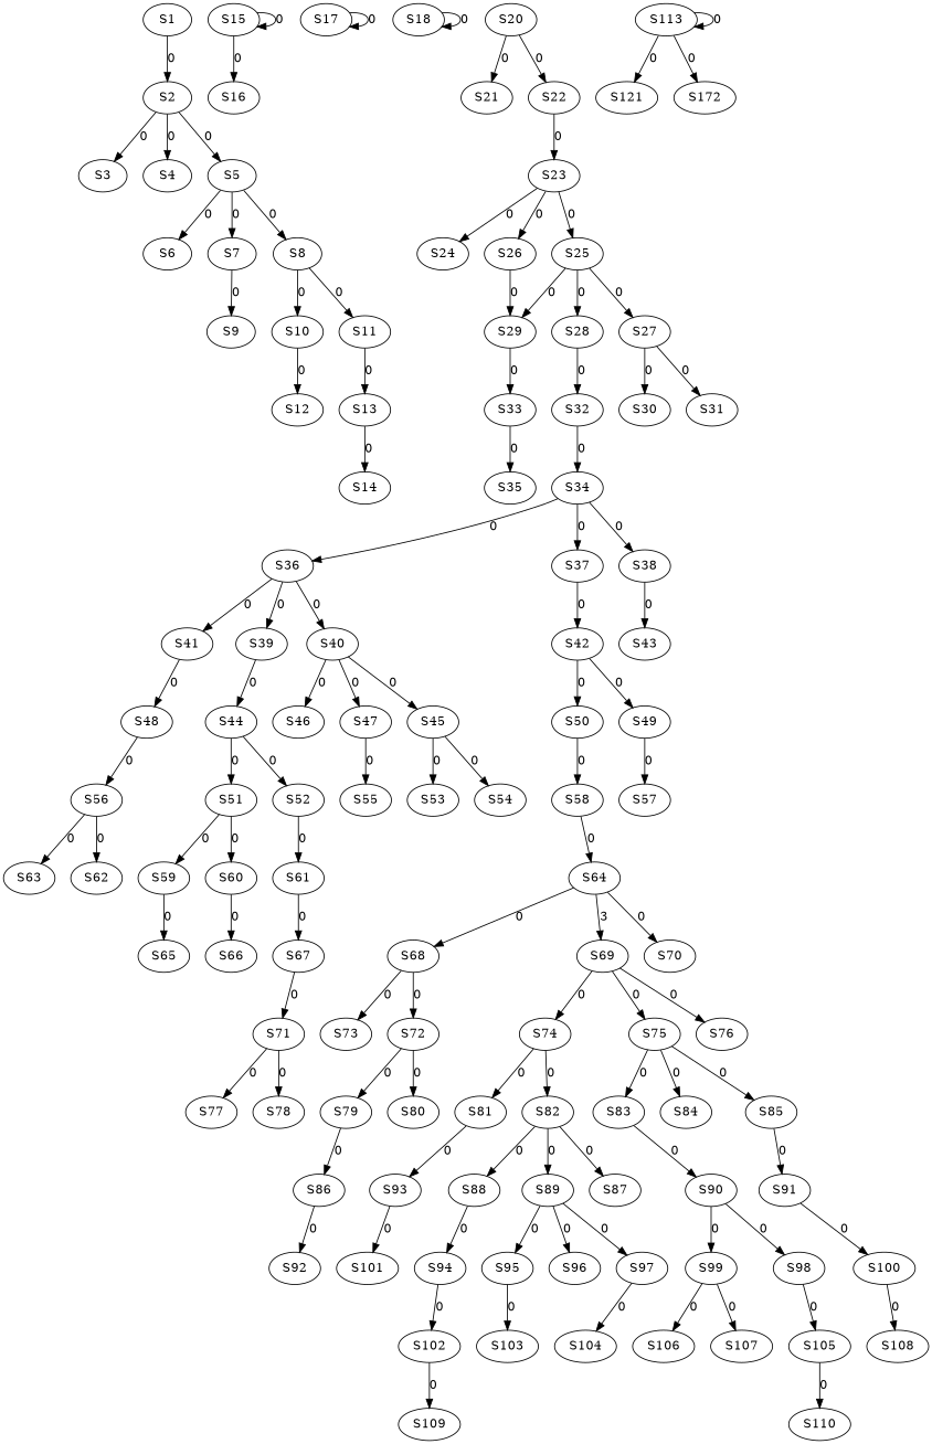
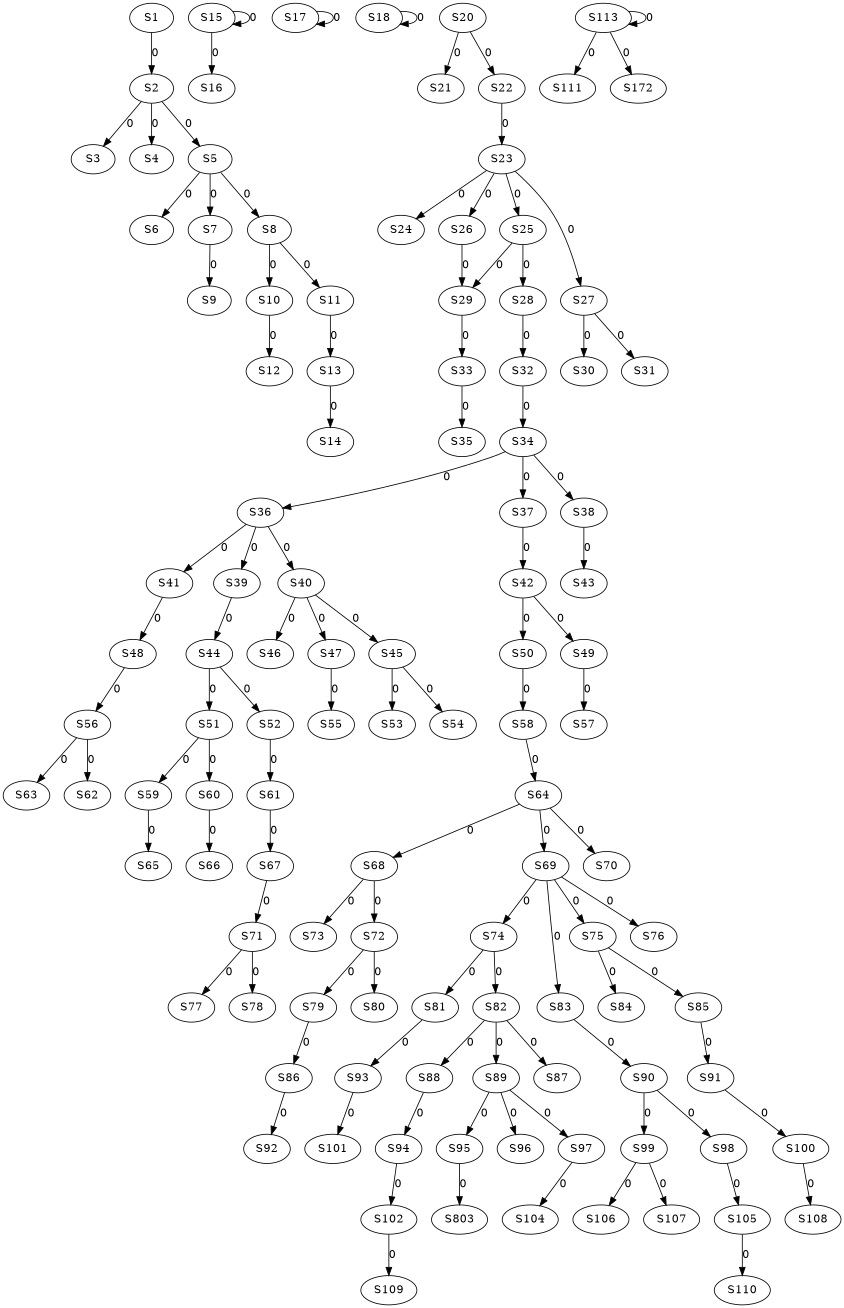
  strict digraph {
    S1
    S2
    S3
    S4
    S5
    S6
    S7
    S8
    S9
    S10
    S11
    S12
    S13
    S14
    S15
    S16
    S17
    S18
    S20
    S21
    S22
    S23
    S24
    S25
    S26
    S27
    S28
    S29
    S30
    S31
    S32
    S33
    S34
    S35
    S36
    S37
    S38
    S39
    S40
    S41
    S42
    S43
    S44
    S45
    S46
    S47
    S48
    S49
    S50
    S51
    S52
    S53
    S54
    S55
    S56
    S57
    S58
    S59
    S60
    S61
    S62
    S63
    S64
    S65
    S66
    S67
    S68
    S69
    S70
    S71
    S72
    S73
    S74
    S75
    S76
    S77
    S78
    S79
    S80
    S81
    S82
    S83
    S84
    S85
    S86
    S93
    S87
    S88
    S89
    S90
    S91
    S92
    S94
    S95
    S96
    S97
    S98
    S99
    S100
    S101
    S102
-   S103
+   S103 [label=S803]
    S104
    S105
    S106
    S107
    S108
    S109
    S110
    S113
-   S111 [label=S121]
+   S111
    n112 [label=S172]
    S1 -> S2 [label=0]
    S2 -> S3 [label=0]
    S2 -> S4 [label=0]
    S2 -> S5 [label=0]
    S5 -> S6 [label=0]
    S5 -> S7 [label=0]
    S5 -> S8 [label=0]
    S7 -> S9 [label=0]
    S8 -> S10 [label=0]
    S8 -> S11 [label=0]
    S10 -> S12 [label=0]
    S11 -> S13 [label=0]
    S13 -> S14 [label=0]
    S15 -> S15 [label=0]
    S15 -> S16 [label=0]
    S17 -> S17 [label=0]
    S18 -> S18 [label=0]
    S20 -> S21 [label=0]
    S20 -> S22 [label=0]
    S22 -> S23 [label=0]
    S23 -> S24 [label=0]
    S23 -> S25 [label=0]
    S23 -> S26 [label=0]
-   S25 -> S27 [label=0]
+   S23 -> S27 [label=0]
    S25 -> S28 [label=0]
    S25 -> S29 [label=0]
    S26 -> S29 [label=0]
    S27 -> S30 [label=0]
    S27 -> S31 [label=0]
    S28 -> S32 [label=0]
    S29 -> S33 [label=0]
    S32 -> S34 [label=0]
    S33 -> S35 [label=0]
    S34 -> S36 [label=0]
    S34 -> S37 [label=0]
    S34 -> S38 [label=0]
    S36 -> S39 [label=0]
    S36 -> S40 [label=0]
    S36 -> S41 [label=0]
    S37 -> S42 [label=0]
    S38 -> S43 [label=0]
    S39 -> S44 [label=0]
    S40 -> S45 [label=0]
    S40 -> S46 [label=0]
    S40 -> S47 [label=0]
    S41 -> S48 [label=0]
    S42 -> S49 [label=0]
    S42 -> S50 [label=0]
    S44 -> S51 [label=0]
    S44 -> S52 [label=0]
    S45 -> S53 [label=0]
    S45 -> S54 [label=0]
    S47 -> S55 [label=0]
    S48 -> S56 [label=0]
    S49 -> S57 [label=0]
    S50 -> S58 [label=0]
    S51 -> S59 [label=0]
    S51 -> S60 [label=0]
    S52 -> S61 [label=0]
    S56 -> S62 [label=0]
    S56 -> S63 [label=0]
    S58 -> S64 [label=0]
    S59 -> S65 [label=0]
    S60 -> S66 [label=0]
    S61 -> S67 [label=0]
    S64 -> S68 [label=0]
-   S64 -> S69 [label=3]
+   S64 -> S69 [label=0]
    S64 -> S70 [label=0]
    S67 -> S71 [label=0]
    S68 -> S72 [label=0]
    S68 -> S73 [label=0]
    S69 -> S74 [label=0]
    S69 -> S75 [label=0]
    S69 -> S76 [label=0]
    S71 -> S77 [label=0]
    S71 -> S78 [label=0]
    S72 -> S79 [label=0]
    S72 -> S80 [label=0]
    S74 -> S81 [label=0]
    S74 -> S82 [label=0]
-   S75 -> S83 [label=0]
+   S69 -> S83 [label=0]
    S75 -> S84 [label=0]
    S75 -> S85 [label=0]
    S79 -> S86 [label=0]
    S81 -> S93 [label=0]
    S82 -> S87 [label=0]
    S82 -> S88 [label=0]
    S82 -> S89 [label=0]
    S83 -> S90 [label=0]
    S85 -> S91 [label=0]
    S86 -> S92 [label=0]
    S93 -> S101 [label=0]
    S88 -> S94 [label=0]
    S89 -> S95 [label=0]
    S89 -> S96 [label=0]
    S89 -> S97 [label=0]
    S90 -> S98 [label=0]
    S90 -> S99 [label=0]
    S91 -> S100 [label=0]
    S94 -> S102 [label=0]
    S95 -> S103 [label=0]
    S97 -> S104 [label=0]
    S98 -> S105 [label=0]
    S99 -> S106 [label=0]
    S99 -> S107 [label=0]
    S100 -> S108 [label=0]
    S102 -> S109 [label=0]
    S105 -> S110 [label=0]
    S113 -> S113 [label=0]
    S113 -> S111 [label=0]
    S113 -> n112 [label=0]
  }
